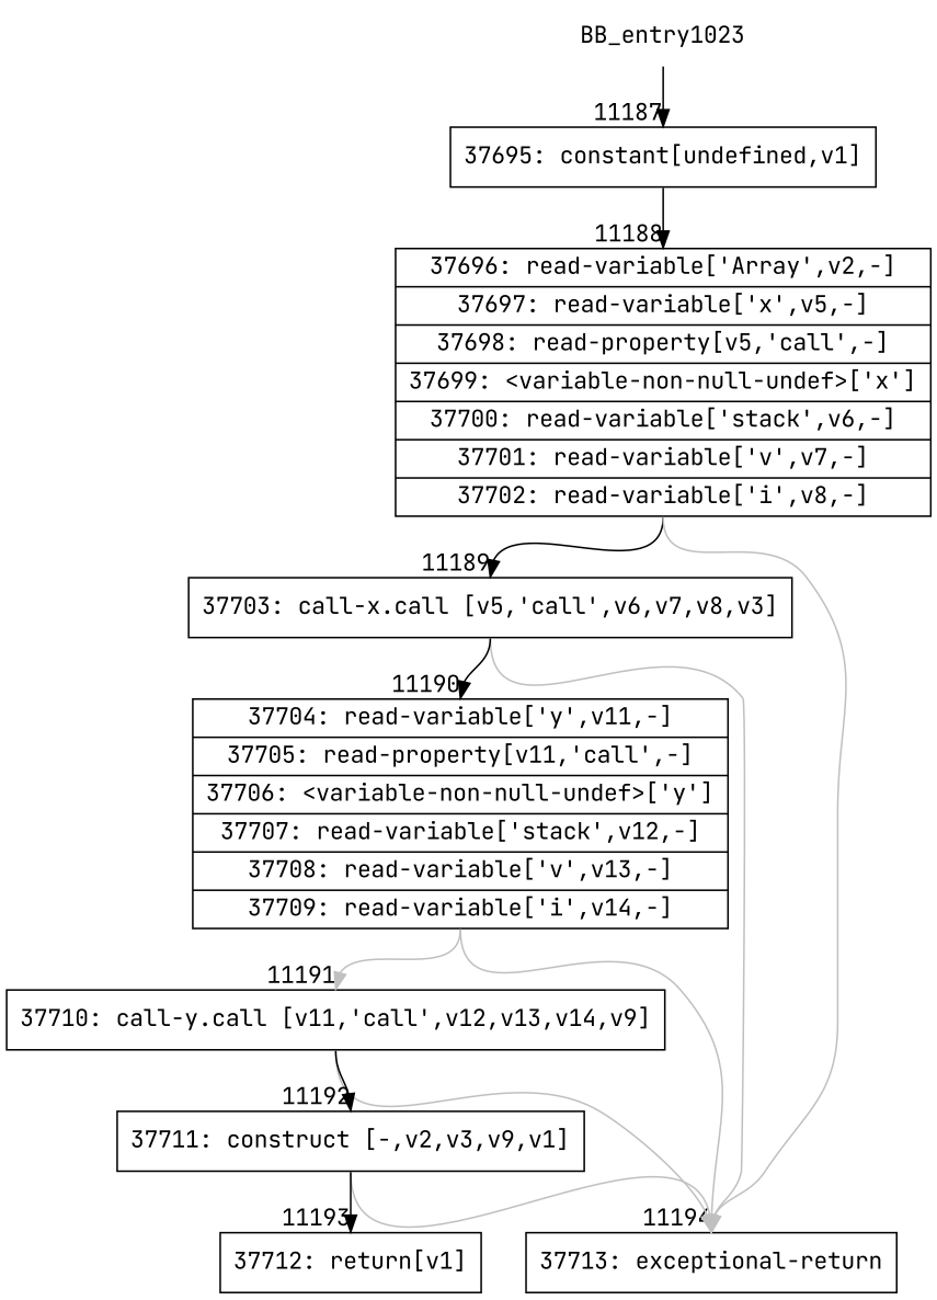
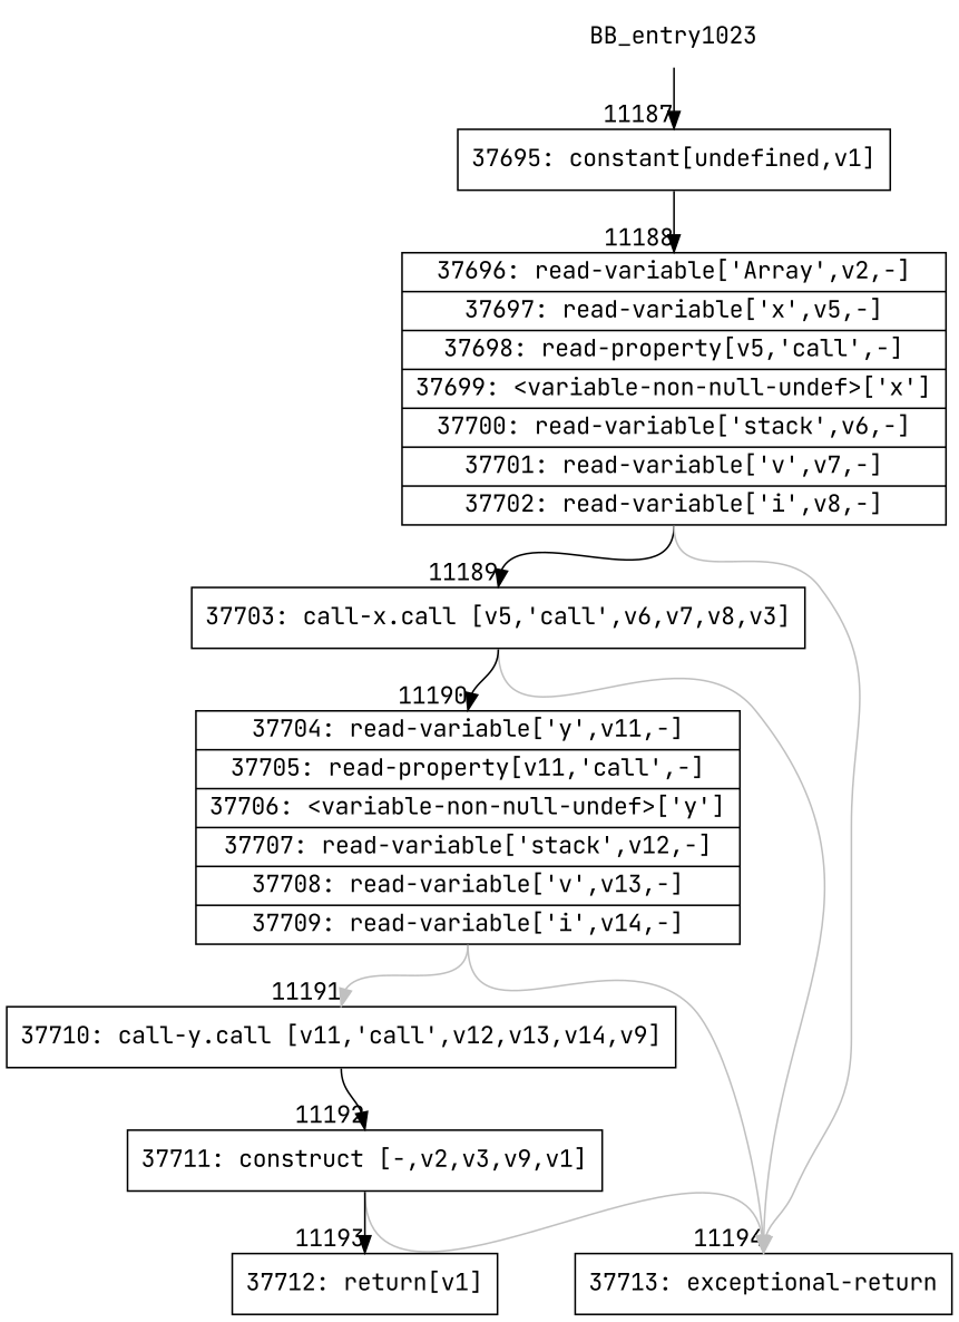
  digraph {
    fontname="JetBrains Mono"
    rankdir=TD
    node [fontname="JetBrains Mono" shape=record]
    edge [fontname="JetBrains Mono" headport=n tailport=s]
    n1 [label=BB_entry1023 shape=none]
    n2 [label="{37695: constant[undefined,v1]}"]
    n3 [label="{37696: read-variable['Array',v2,-]|37697: read-variable['x',v5,-]|37698: read-property[v5,'call',-]|37699: \<variable-non-null-undef\>['x']|37700: read-variable['stack',v6,-]|37701: read-variable['v',v7,-]|37702: read-variable['i',v8,-]}"]
    n4 [label="{37703: call-x.call [v5,'call',v6,v7,v8,v3]}"]
    n5 [label="{37713: exceptional-return}"]
    n6 [label="{37704: read-variable['y',v11,-]|37705: read-property[v11,'call',-]|37706: \<variable-non-null-undef\>['y']|37707: read-variable['stack',v12,-]|37708: read-variable['v',v13,-]|37709: read-variable['i',v14,-]}"]
    n7 [label="{37710: call-y.call [v11,'call',v12,v13,v14,v9]}"]
    n8 [label="{37711: construct [-,v2,v3,v9,v1]}"]
    n9 [label="{37712: return[v1]}"]
    n1 -> n2 [headlabel="    11187"]
    n2 -> n3 [headlabel="      11188"]
    n3 -> n4 [headlabel="      11189"]
    n3 -> n5 [color=gray headlabel="      11194"]
    n4 -> n5 [color=gray]
    n4 -> n6 [headlabel="      11190"]
    n6 -> n5 [color=gray]
    n6 -> n7 [color=gray headlabel="      11191"]
-   n7 -> n5 [color=gray]
    n7 -> n8 [headlabel="      11192"]
    n8 -> n5 [color=gray]
    n8 -> n9 [headlabel="      11193"]
  }
